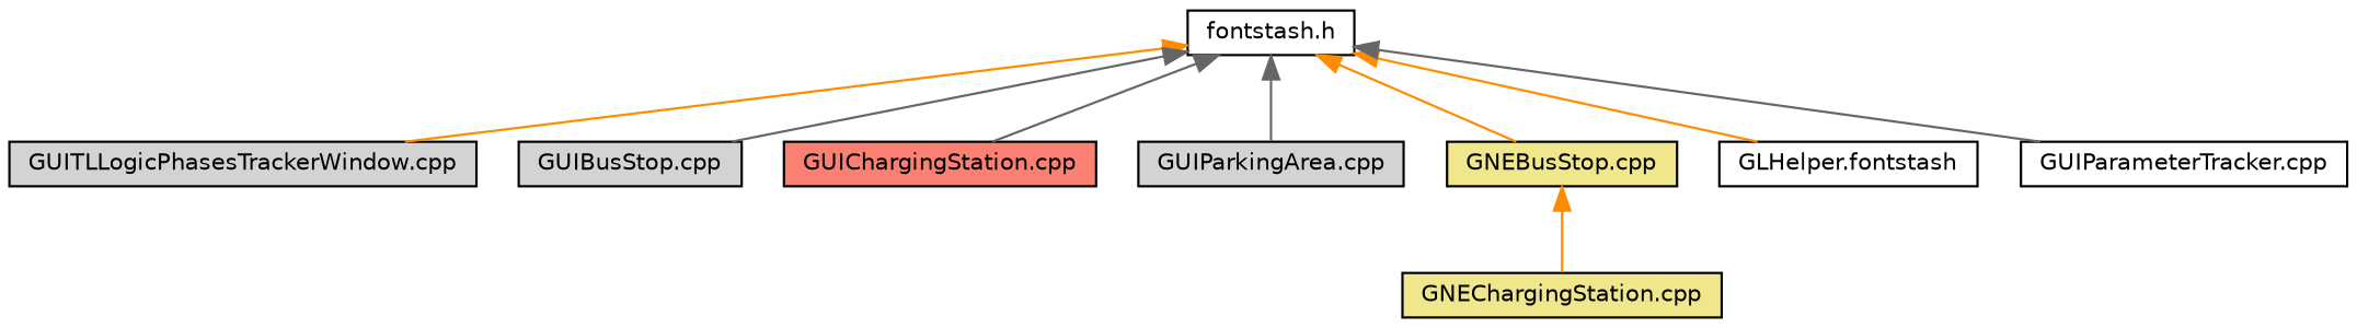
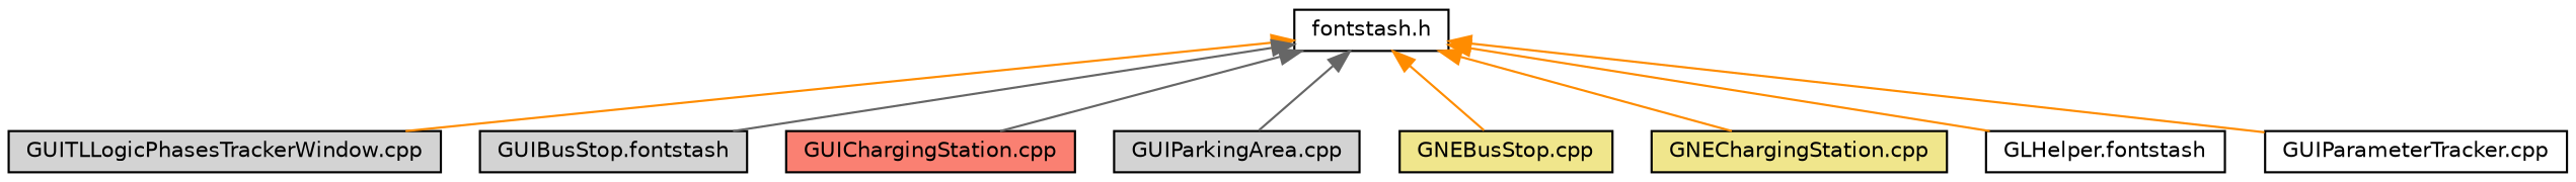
  digraph {
    node [color=black fillcolor=white fontname=Helvetica fontsize=10 shape=record style=filled]
    edge [color=darkorange dir=back fontname=Helvetica fontsize=10 labelfontname=Helvetica labelfontsize=10 style=solid]
    n1 [fontcolor=black height=0.2 label="fontstash.h" width=0.4]
    n2 [fillcolor=lightgrey height=0.2 label="GUITLLogicPhasesTrackerWindow.cpp" width=0.4]
-   n3 [fillcolor=lightgrey height=0.2 label="GUIBusStop.cpp" width=0.4]
+   n3 [fillcolor=lightgrey height=0.2 label="GUIBusStop.fontstash" width=0.4]
    n4 [fillcolor=salmon height=0.2 label="GUIChargingStation.cpp" width=0.4]
    n5 [fillcolor=lightgrey height=0.2 label="GUIParkingArea.cpp" width=0.4]
    n6 [fillcolor=khaki height=0.2 label="GNEBusStop.cpp" width=0.4]
    n7 [fillcolor=khaki height=0.2 label="GNEChargingStation.cpp" width=0.4]
    n8 [height=0.2 label="GLHelper.fontstash" width=0.4]
    n9 [height=0.2 label="GUIParameterTracker.cpp" width=0.4]
    n1 -> n2
    n1 -> n3 [color=gray40]
    n1 -> n4 [color=gray40]
    n1 -> n5 [color=gray40]
    n1 -> n6
-   n6 -> n7
+   n1 -> n7
    n1 -> n8
-   n1 -> n9 [color=gray40]
+   n1 -> n9
  }
